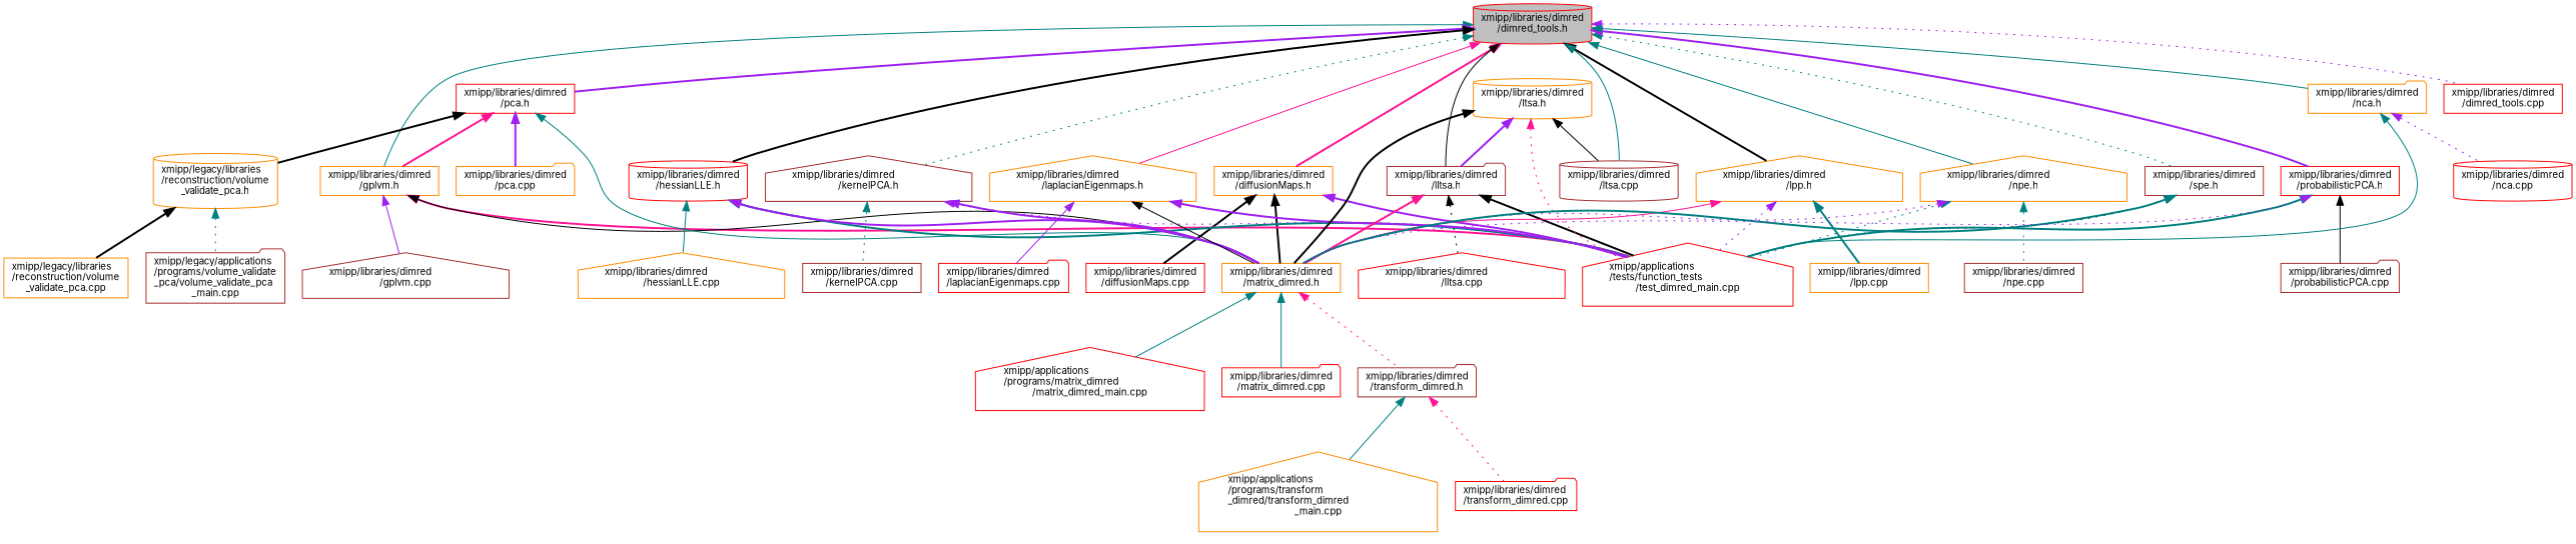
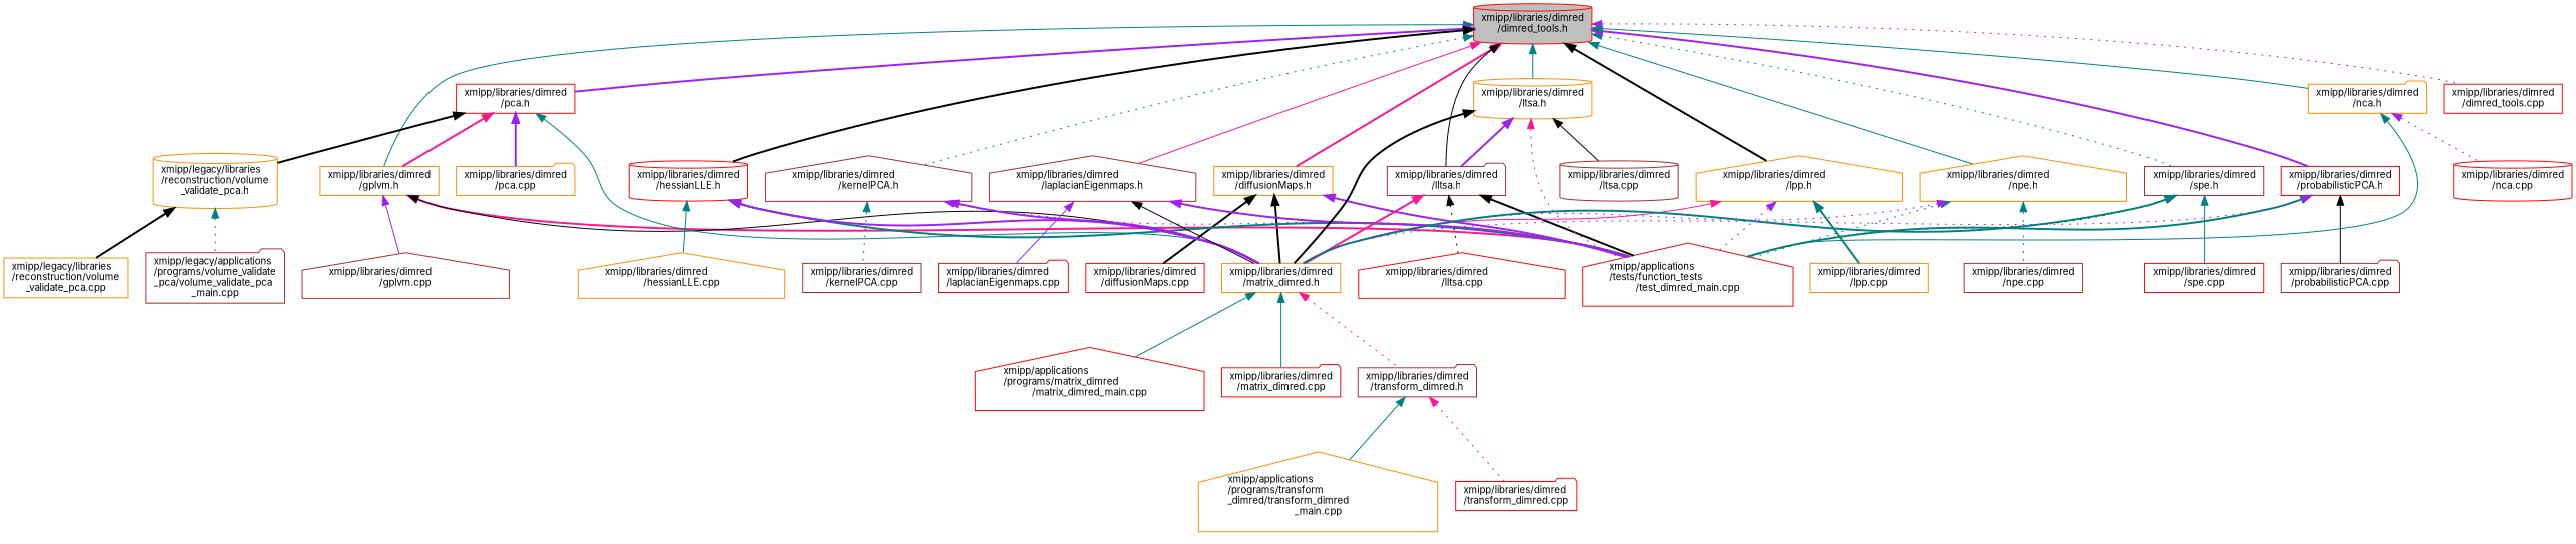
  digraph {
    fontname=Inter
    node [color=red fillcolor=white fontname=Inter fontsize=10 shape=box style=filled]
    edge [color=teal dir=back fontname=Inter fontsize=10 labelfontname=Helvetica labelfontsize=10 style=bold]
    n1 [fillcolor=grey75 fontcolor=black height=0.2 label="xmipp/libraries/dimred\l/dimred_tools.h" shape=cylinder width=0.4]
    n2 [color=darkorange height=0.2 label="xmipp/libraries/dimred\l/diffusionMaps.h" width=0.4]
    n3 [height=0.2 label="xmipp/libraries/dimred\l/dimred_tools.cpp" width=0.4]
    n4 [color=darkorange height=0.2 label="xmipp/libraries/dimred\l/gplvm.h" width=0.4]
    n5 [height=0.2 label="xmipp/libraries/dimred\l/pca.h" width=0.4]
    n6 [height=0.2 label="xmipp/libraries/dimred\l/hessianLLE.h" shape=cylinder width=0.4]
    n7 [color=brown height=0.2 label="xmipp/libraries/dimred\l/kernelPCA.h" shape=house width=0.4]
-   n8 [color=darkorange height=0.2 label="xmipp/libraries/dimred\l/laplacianEigenmaps.h" shape=house width=0.4]
+   n8 [color=brown height=0.2 label="xmipp/libraries/dimred\l/laplacianEigenmaps.h" shape=house width=0.4]
    n9 [color=brown height=0.2 label="xmipp/libraries/dimred\l/lltsa.h" shape=folder width=0.4]
    n10 [color=darkorange height=0.2 label="xmipp/libraries/dimred\l/ltsa.h" shape=cylinder width=0.4]
    n11 [color=darkorange height=0.2 label="xmipp/libraries/dimred\l/lpp.h" shape=house width=0.4]
    n12 [color=darkorange height=0.2 label="xmipp/libraries/dimred\l/npe.h" shape=house width=0.4]
    n13 [color=brown height=0.2 label="xmipp/libraries/dimred\l/spe.h" width=0.4]
    n14 [height=0.2 label="xmipp/libraries/dimred\l/probabilisticPCA.h" width=0.4]
    n15 [color=darkorange height=0.2 label="xmipp/libraries/dimred\l/nca.h" shape=folder width=0.4]
    n16 [height=0.2 label="xmipp/applications\l/tests/function_tests\l/test_dimred_main.cpp" shape=house width=0.4]
    n17 [height=0.2 label="xmipp/libraries/dimred\l/diffusionMaps.cpp" width=0.4]
    n18 [color=darkorange height=0.2 label="xmipp/libraries/dimred\l/matrix_dimred.h" width=0.4]
    n19 [color=brown height=0.2 label="xmipp/libraries/dimred\l/gplvm.cpp" shape=house width=0.4]
    n20 [color=darkorange height=0.2 label="xmipp/legacy/libraries\l/reconstruction/volume\l_validate_pca.h" shape=cylinder width=0.4]
    n21 [color=darkorange height=0.2 label="xmipp/libraries/dimred\l/pca.cpp" shape=folder width=0.4]
    n22 [color=darkorange height=0.2 label="xmipp/libraries/dimred\l/hessianLLE.cpp" shape=house width=0.4]
    n23 [color=brown height=0.2 label="xmipp/libraries/dimred\l/kernelPCA.cpp" width=0.4]
    n24 [height=0.2 label="xmipp/libraries/dimred\l/laplacianEigenmaps.cpp" shape=folder width=0.4]
    n25 [height=0.2 label="xmipp/libraries/dimred\l/lltsa.cpp" shape=house width=0.4]
    n26 [color=brown height=0.2 label="xmipp/libraries/dimred\l/ltsa.cpp" shape=cylinder width=0.4]
    n27 [color=darkorange height=0.2 label="xmipp/libraries/dimred\l/lpp.cpp" width=0.4]
    n28 [color=brown height=0.2 label="xmipp/libraries/dimred\l/npe.cpp" width=0.4]
+   n29 [height=0.2 label="xmipp/libraries/dimred\l/spe.cpp" width=0.4]
    n30 [color=brown height=0.2 label="xmipp/libraries/dimred\l/probabilisticPCA.cpp" shape=folder width=0.4]
    n31 [height=0.2 label="xmipp/libraries/dimred\l/nca.cpp" shape=cylinder width=0.4]
    n32 [height=0.2 label="xmipp/applications\l/programs/matrix_dimred\l/matrix_dimred_main.cpp" shape=house width=0.4]
    n33 [height=0.2 label="xmipp/libraries/dimred\l/matrix_dimred.cpp" shape=folder width=0.4]
    n34 [color=brown height=0.2 label="xmipp/libraries/dimred\l/transform_dimred.h" shape=folder width=0.4]
    n35 [color=darkorange height=0.2 label="xmipp/applications\l/programs/transform\l_dimred/transform_dimred\l_main.cpp" shape=house width=0.4]
    n36 [height=0.2 label="xmipp/libraries/dimred\l/transform_dimred.cpp" shape=folder width=0.4]
    n37 [color=brown height=0.2 label="xmipp/legacy/applications\l/programs/volume_validate\l_pca/volume_validate_pca\l_main.cpp" shape=folder width=0.4]
    n38 [color=darkorange height=0.2 label="xmipp/legacy/libraries\l/reconstruction/volume\l_validate_pca.cpp" width=0.4]
    n1 -> n2 [color=deeppink]
    n1 -> n3 [color=purple style=dotted]
    n1 -> n4 [style=solid]
    n1 -> n5 [color=purple]
    n1 -> n6 [color=black]
    n1 -> n7 [style=dotted]
    n1 -> n8 [color=deeppink style=solid]
    n1 -> n9 [color=black style=solid]
-   n1 -> n26 [style=solid]
+   n1 -> n10 [style=solid]
    n1 -> n11 [color=black]
    n1 -> n12 [style=solid]
    n1 -> n13 [style=dotted]
    n1 -> n14 [color=purple]
    n1 -> n15 [style=solid]
    n2 -> n16 [color=purple]
    n2 -> n17 [color=black]
    n2 -> n18 [color=black]
    n4 -> n16 [color=deeppink]
    n4 -> n18 [color=black style=solid]
    n4 -> n19 [color=purple style=solid]
    n5 -> n4 [color=deeppink]
    n5 -> n18 [style=solid]
    n5 -> n20 [color=black]
    n5 -> n21 [color=purple]
    n6 -> n16
    n6 -> n18 [color=purple]
    n6 -> n22 [style=solid]
    n7 -> n16 [color=purple style=dotted]
    n7 -> n18 [color=purple]
    n7 -> n23 [style=dotted]
    n8 -> n16 [color=purple]
    n8 -> n18 [color=black style=solid]
    n8 -> n24 [color=purple style=solid]
    n9 -> n16 [color=black]
    n9 -> n18 [color=deeppink]
    n9 -> n25 [color=black style=dotted]
    n10 -> n9 [color=purple]
    n10 -> n16 [color=deeppink style=dotted]
    n10 -> n18 [color=black]
    n10 -> n26 [color=black style=solid]
    n11 -> n16 [color=purple style=dotted]
    n11 -> n18 [color=deeppink style=solid]
    n11 -> n27
    n12 -> n16 [style=dotted]
    n12 -> n18 [color=purple style=dotted]
    n12 -> n28 [style=dotted]
    n13 -> n16 [color=black style=dotted]
    n13 -> n18
+   n13 -> n29 [style=solid]
    n14 -> n16
    n14 -> n18 [color=purple style=dotted]
    n14 -> n30 [color=black style=solid]
    n15 -> n16 [style=solid]
    n15 -> n31 [color=purple style=dotted]
    n18 -> n32 [style=solid]
    n18 -> n33 [style=solid]
    n18 -> n34 [color=deeppink style=dotted]
    n20 -> n37 [style=dotted]
    n20 -> n38 [color=black]
    n34 -> n35 [style=solid]
    n34 -> n36 [color=deeppink style=dotted]
  }
